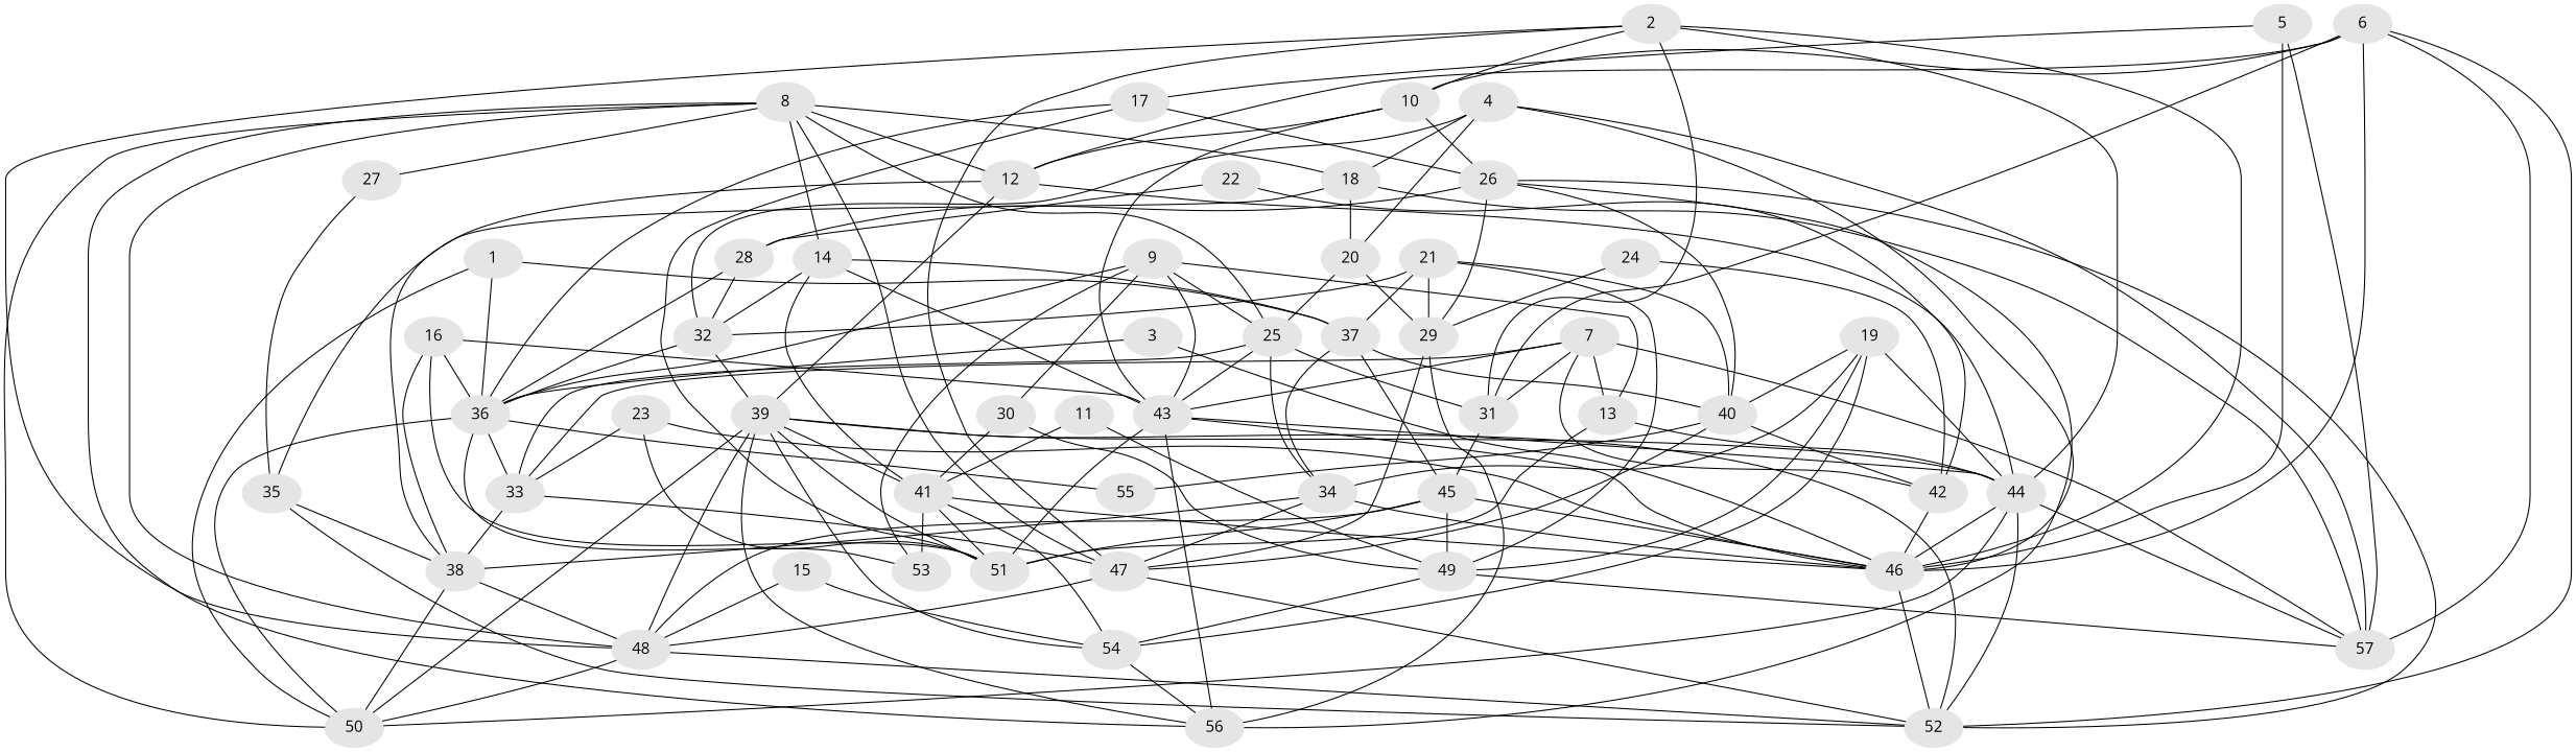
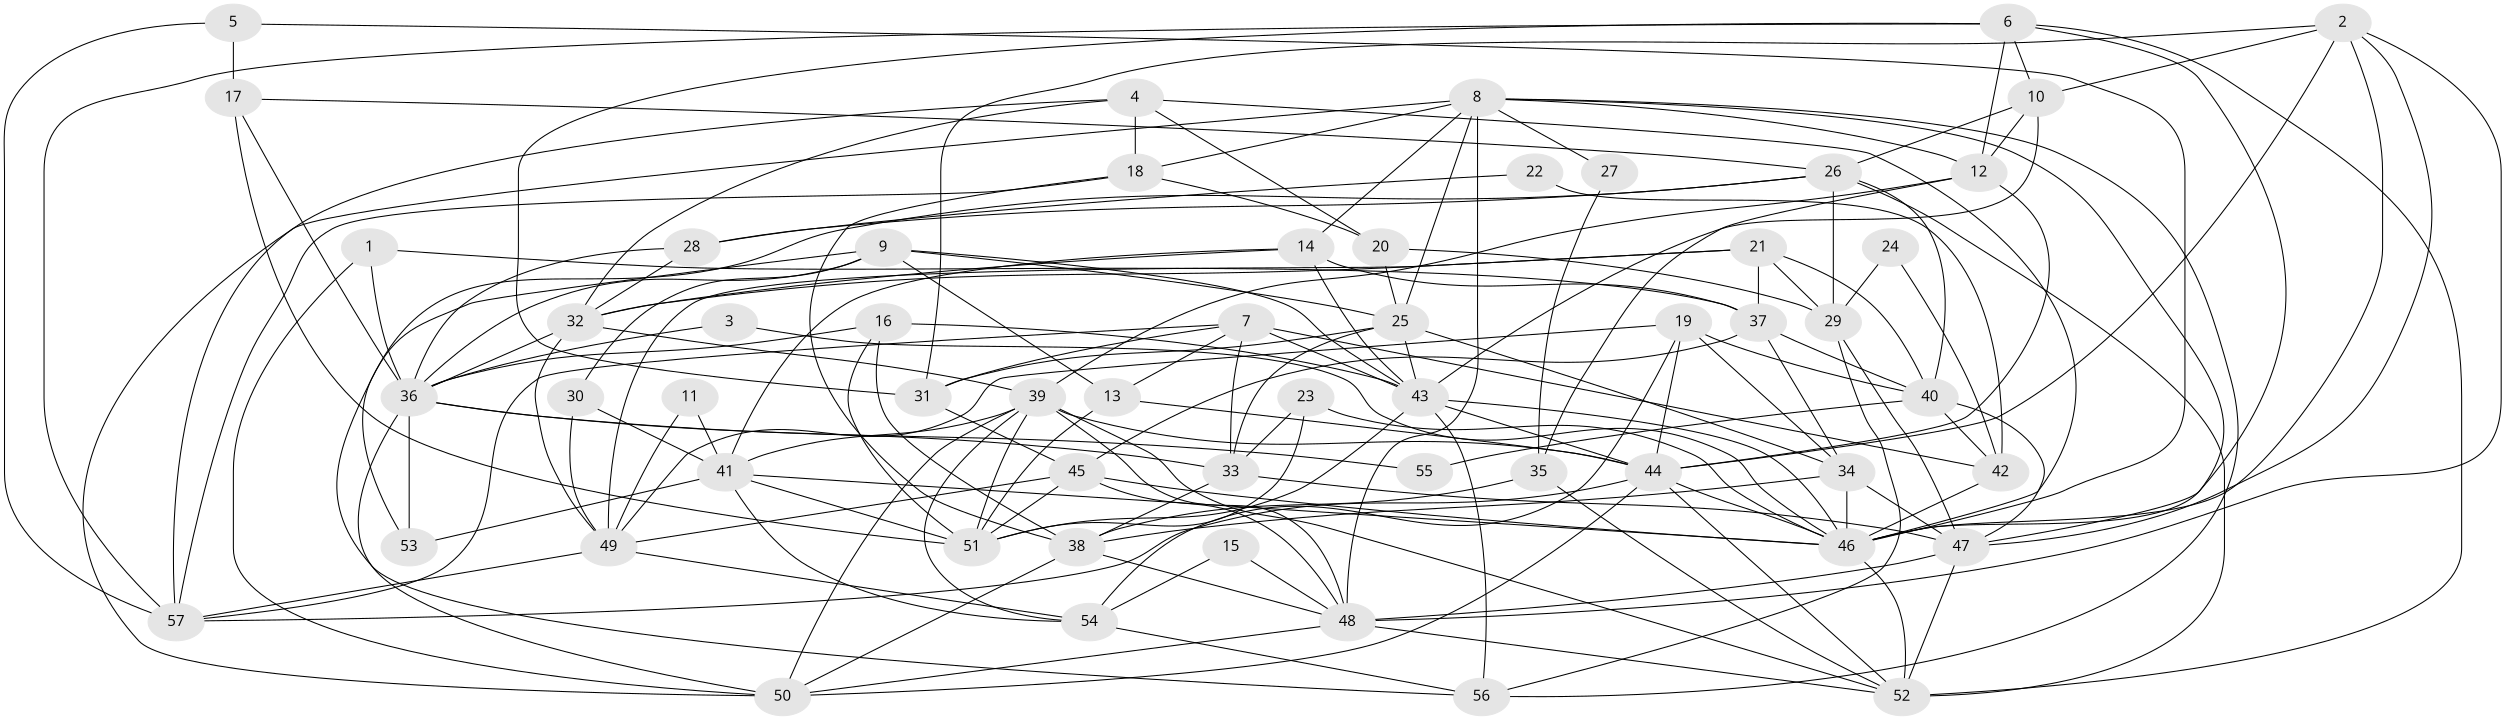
  graph {
    fontname="Open Sans"
    node [color=gray90 fontname="Open Sans" style=filled]
    edge [fontname="Open Sans" weight=1.0]
    1
    36
    37
    50
    33
    53
    55
    34
    40
    45
    2
    10
    31
    44
    46
    47
    48
    12
    43
    26
    57
    52
    3
    4
    18
    20
    32
    38
    25
    29
    49
    39
    5
    17
    51
    6
    35
    7
    13
    42
    56
    8
    14
    27
    41
    9
    30
    28
    11
    54
    15
    16
    19
    21
    22
    23
    24
    1 -- 36
    1 -- 37
    1 -- 50
    36 -- 50
    36 -- 33
    36 -- 53
    36 -- 55
    37 -- 34
    37 -- 40
    37 -- 45
    33 -- 47
    33 -- 38
    34 -- 46
    34 -- 47
    34 -- 38
    40 -- 55
    40 -- 47
    40 -- 42
    45 -- 46
    45 -- 48
    45 -- 49
    45 -- 51
    2 -- 10
    2 -- 31
    2 -- 44
    2 -- 46
    2 -- 47
    2 -- 48
    10 -- 12
    10 -- 43
    10 -- 26
    31 -- 45 [weight=2.0]
    44 -- 50
    44 -- 46
    44 -- 57
    44 -- 52
    46 -- 52
    47 -- 48 [weight=2.0]
    47 -- 52
    48 -- 50
    48 -- 52
    12 -- 44
    12 -- 39
    12 -- 35
    43 -- 44
    43 -- 46
    43 -- 51
    43 -- 56
    26 -- 40
    26 -- 52
    26 -- 29
    26 -- 56
    26 -- 28
    3 -- 36
    3 -- 46
    4 -- 46
    4 -- 57
    4 -- 18
    4 -- 20
    4 -- 32
    18 -- 57
    18 -- 20
    18 -- 38
    20 -- 25
    20 -- 29
    32 -- 36
+   32 -- 49
    32 -- 39
    38 -- 50
    38 -- 48
    25 -- 33
    25 -- 34
    25 -- 31
    25 -- 43
    29 -- 47
    29 -- 56
    49 -- 57
    49 -- 54
    39 -- 50
    39 -- 44
    39 -- 48
    39 -- 52
    39 -- 51
-   39 -- 56
    39 -- 41
    39 -- 54
    5 -- 46
    5 -- 57
    5 -- 17
    17 -- 36
    17 -- 26
    17 -- 51
    6 -- 10
    6 -- 31
    6 -- 46
    6 -- 12
    6 -- 57
    6 -- 52
    35 -- 52
    35 -- 38
    7 -- 33
    7 -- 31
    7 -- 43
    7 -- 57
    7 -- 13
    7 -- 42
    13 -- 44
    13 -- 51
    42 -- 46
    8 -- 50
    8 -- 47
    8 -- 48
    8 -- 12
    8 -- 18
    8 -- 25
    8 -- 56
    8 -- 14
    8 -- 27
    14 -- 37
    14 -- 43
    14 -- 32
    14 -- 41
    27 -- 35
    41 -- 53
    41 -- 46
    41 -- 51
    41 -- 54
    9 -- 36
    9 -- 53
    9 -- 43
    9 -- 25
    9 -- 13
    9 -- 30
    30 -- 49
    30 -- 41
    28 -- 36
    28 -- 32
    11 -- 49
    11 -- 41
    54 -- 56
    15 -- 48
    15 -- 54
    16 -- 36
    16 -- 43
    16 -- 38
    16 -- 51
    19 -- 34
    19 -- 40
    19 -- 44
    19 -- 49
    19 -- 54
    21 -- 37
    21 -- 40
    21 -- 32
    21 -- 29
    21 -- 49
    22 -- 42
    22 -- 28
    23 -- 33
    23 -- 46
    23 -- 51
    24 -- 29
    24 -- 42
  }
